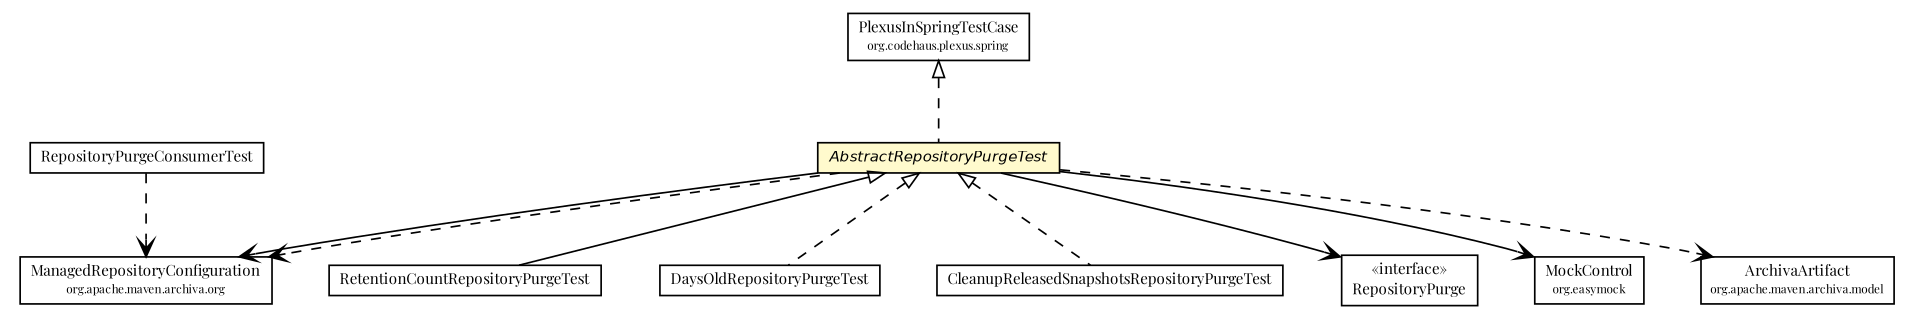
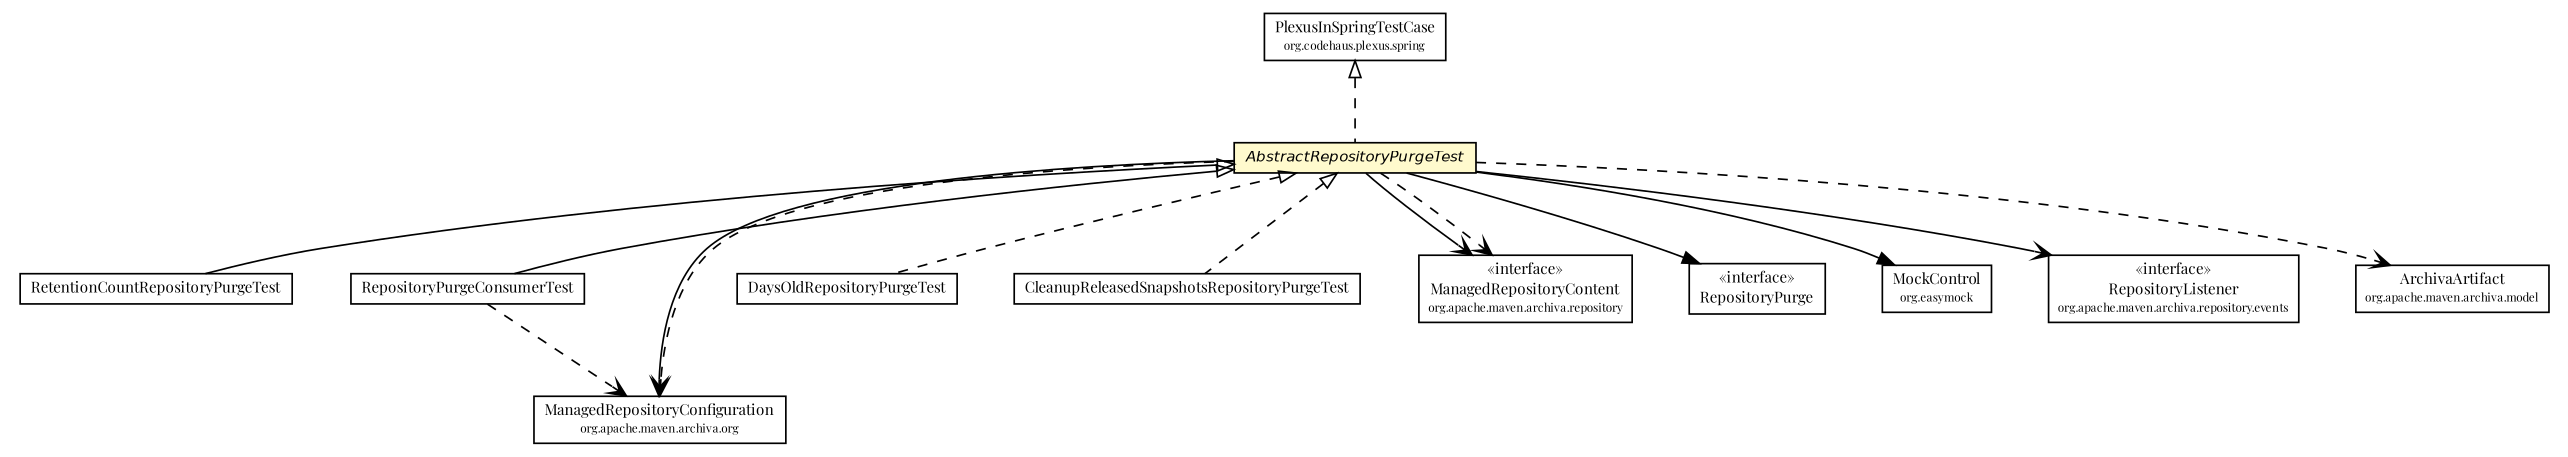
  digraph {
    fontname="Playfair Display"
    node [fontcolor=black fontname="Playfair Display" fontsize=9.0 shape=plaintext]
    edge [arrowhead=open color=black fontcolor=black fontname="Playfair Display" fontsize=10.0 headport=p labelfontname=Helvetica labelfontsize=10 tailport=p]
    n1 [label=<<table border="0" cellborder="1" cellspacing="0" cellpadding="2" port="p" href="./RetentionCountRepositoryPurgeTest.html"> 		<tr><td><table border="0" cellspacing="0" cellpadding="1"> 			<tr><td> RetentionCountRepositoryPurgeTest </td></tr> 		</table></td></tr> 		</table>>]
    n2 [label=<<table border="0" cellborder="1" cellspacing="0" cellpadding="2" port="p" href="./RepositoryPurgeConsumerTest.html"> 		<tr><td><table border="0" cellspacing="0" cellpadding="1"> 			<tr><td> RepositoryPurgeConsumerTest </td></tr> 		</table></td></tr> 		</table>>]
    n3 [label=<<table border="0" cellborder="1" cellspacing="0" cellpadding="2" port="p" href="http://java.sun.com/j2se/1.4.2/docs/api/org/apache/maven/archiva/configuration/ManagedRepositoryConfiguration.html"> 		<tr><td><table border="0" cellspacing="0" cellpadding="1"> 			<tr><td> ManagedRepositoryConfiguration </td></tr> 			<tr><td><font point-size="7.0"> org.apache.maven.archiva.org </font></td></tr> 		</table></td></tr> 		</table>>]
    n4 [label=<<table border="0" cellborder="1" cellspacing="0" cellpadding="2" port="p" href="./DaysOldRepositoryPurgeTest.html"> 		<tr><td><table border="0" cellspacing="0" cellpadding="1"> 			<tr><td> DaysOldRepositoryPurgeTest </td></tr> 		</table></td></tr> 		</table>>]
    n5 [label=<<table border="0" cellborder="1" cellspacing="0" cellpadding="2" port="p" href="./CleanupReleasedSnapshotsRepositoryPurgeTest.html"> 		<tr><td><table border="0" cellspacing="0" cellpadding="1"> 			<tr><td> CleanupReleasedSnapshotsRepositoryPurgeTest </td></tr> 		</table></td></tr> 		</table>>]
    n6 [label=<<table border="0" cellborder="1" cellspacing="0" cellpadding="2" port="p" bgcolor="lemonChiffon" href="./AbstractRepositoryPurgeTest.html"> 		<tr><td><table border="0" cellspacing="0" cellpadding="1"> 			<tr><td><font face="Helvetica-Oblique"> AbstractRepositoryPurgeTest </font></td></tr> 		</table></td></tr> 		</table>>]
+   n7 [label=<<table border="0" cellborder="1" cellspacing="0" cellpadding="2" port="p" href="http://java.sun.com/j2se/1.4.2/docs/api/org/apache/maven/archiva/repository/ManagedRepositoryContent.html"> 		<tr><td><table border="0" cellspacing="0" cellpadding="1"> 			<tr><td> &laquo;interface&raquo; </td></tr> 			<tr><td> ManagedRepositoryContent </td></tr> 			<tr><td><font point-size="7.0"> org.apache.maven.archiva.repository </font></td></tr> 		</table></td></tr> 		</table>>]
    n8 [label=<<table border="0" cellborder="1" cellspacing="0" cellpadding="2" port="p" href="http://java.sun.com/j2se/1.4.2/docs/api/org/apache/maven/archiva/consumers/core/repository/RepositoryPurge.html"> 		<tr><td><table border="0" cellspacing="0" cellpadding="1"> 			<tr><td> &laquo;interface&raquo; </td></tr> 			<tr><td> RepositoryPurge </td></tr> 		</table></td></tr> 		</table>>]
    n9 [label=<<table border="0" cellborder="1" cellspacing="0" cellpadding="2" port="p" href="http://java.sun.com/j2se/1.4.2/docs/api/org/easymock/MockControl.html"> 		<tr><td><table border="0" cellspacing="0" cellpadding="1"> 			<tr><td> MockControl </td></tr> 			<tr><td><font point-size="7.0"> org.easymock </font></td></tr> 		</table></td></tr> 		</table>>]
+   n10 [label=<<table border="0" cellborder="1" cellspacing="0" cellpadding="2" port="p" href="http://java.sun.com/j2se/1.4.2/docs/api/org/apache/maven/archiva/repository/events/RepositoryListener.html"> 		<tr><td><table border="0" cellspacing="0" cellpadding="1"> 			<tr><td> &laquo;interface&raquo; </td></tr> 			<tr><td> RepositoryListener </td></tr> 			<tr><td><font point-size="7.0"> org.apache.maven.archiva.repository.events </font></td></tr> 		</table></td></tr> 		</table>>]
    n11 [label=<<table border="0" cellborder="1" cellspacing="0" cellpadding="2" port="p" href="http://java.sun.com/j2se/1.4.2/docs/api/org/apache/maven/archiva/model/ArchivaArtifact.html"> 		<tr><td><table border="0" cellspacing="0" cellpadding="1"> 			<tr><td> ArchivaArtifact </td></tr> 			<tr><td><font point-size="7.0"> org.apache.maven.archiva.model </font></td></tr> 		</table></td></tr> 		</table>>]
    n12 [label=<<table border="0" cellborder="1" cellspacing="0" cellpadding="2" port="p" href="http://java.sun.com/j2se/1.4.2/docs/api/org/codehaus/plexus/spring/PlexusInSpringTestCase.html"> 		<tr><td><table border="0" cellspacing="0" cellpadding="1"> 			<tr><td> PlexusInSpringTestCase </td></tr> 			<tr><td><font point-size="7.0"> org.codehaus.plexus.spring </font></td></tr> 		</table></td></tr> 		</table>>]
    n2 -> n3 [style=dashed]
    n6 -> n1 [arrowtail=empty dir=back fontsize=10 arrowhead="" color="" fontcolor=""]
+   n6 -> n2 [arrowtail=empty dir=back fontsize=10 arrowhead="" color="" fontcolor=""]
    n6 -> n3
    n6 -> n3 [style=dashed]
    n6 -> n4 [arrowtail=empty dir=back fontsize=10 style=dashed arrowhead="" color="" fontcolor=""]
    n6 -> n5 [arrowtail=empty dir=back fontsize=10 style=dashed arrowhead="" color="" fontcolor=""]
-   n6 -> n8
-   n6 -> n9
+   n6 -> n7
+   n6 -> n7 [style=dashed]
+   n6 -> n8 [arrowhead=normal]
+   n6 -> n9 [arrowhead=normal]
+   n6 -> n10
    n6 -> n11 [style=dashed]
    n12 -> n6 [arrowtail=empty dir=back fontsize=10 style=dashed arrowhead="" color="" fontcolor=""]
  }
